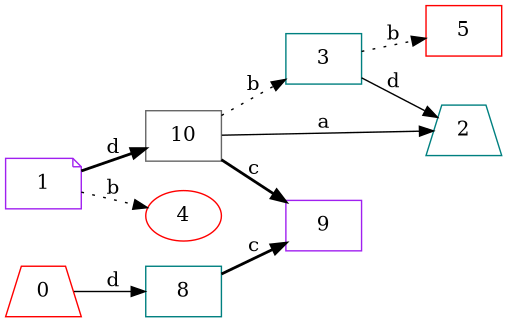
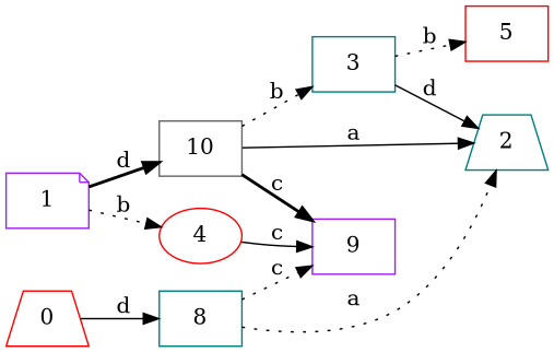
  strict digraph {
    rankdir=LR
    node [color=red shape=box]
    edge [style=dotted]
    1 [color=purple shape=note]
    4 [shape=ellipse]
    10 [color=gray40]
    n4 [color=purple label=9]
    3 [color=teal]
    2 [color=teal shape=trapezium]
    5
    8 [color=teal]
    0 [shape=trapezium]
    1 -> 4 [label=b]
    1 -> 10 [label=d style=bold]
+   4 -> n4 [label=c style=solid]
    10 -> n4 [label=c style=bold]
    10 -> 3 [label=b]
    10 -> 2 [label=a style=solid]
    3 -> 2 [label=d style=solid]
    3 -> 5 [label=b]
-   8 -> n4 [label=c style=bold]
+   8 -> n4 [label=c]
+   8 -> 2 [label=a]
    0 -> 8 [label=d style=solid]
  }
